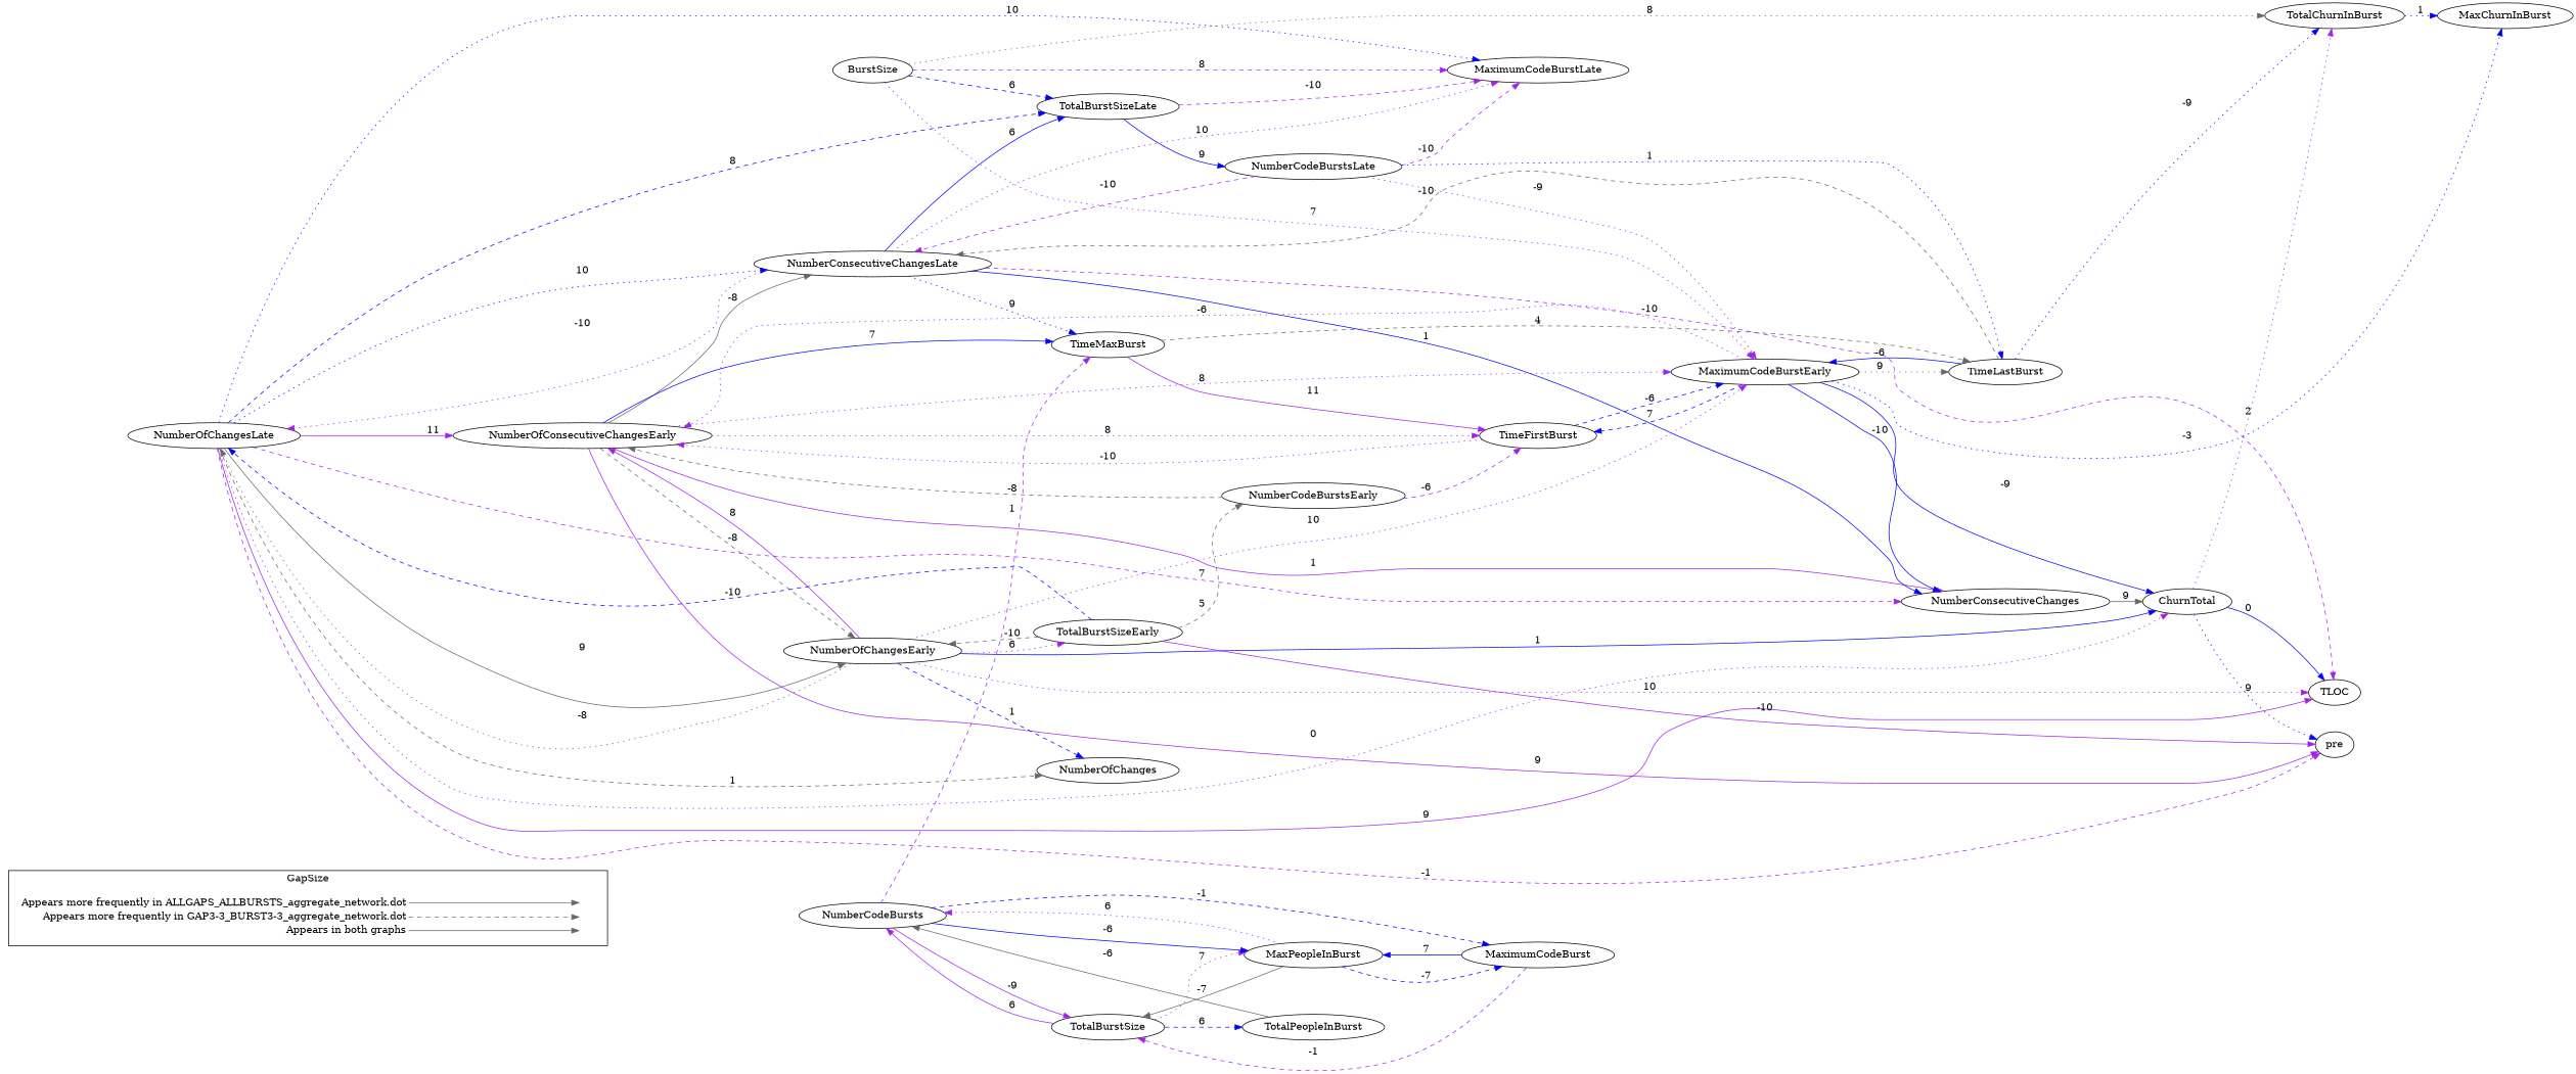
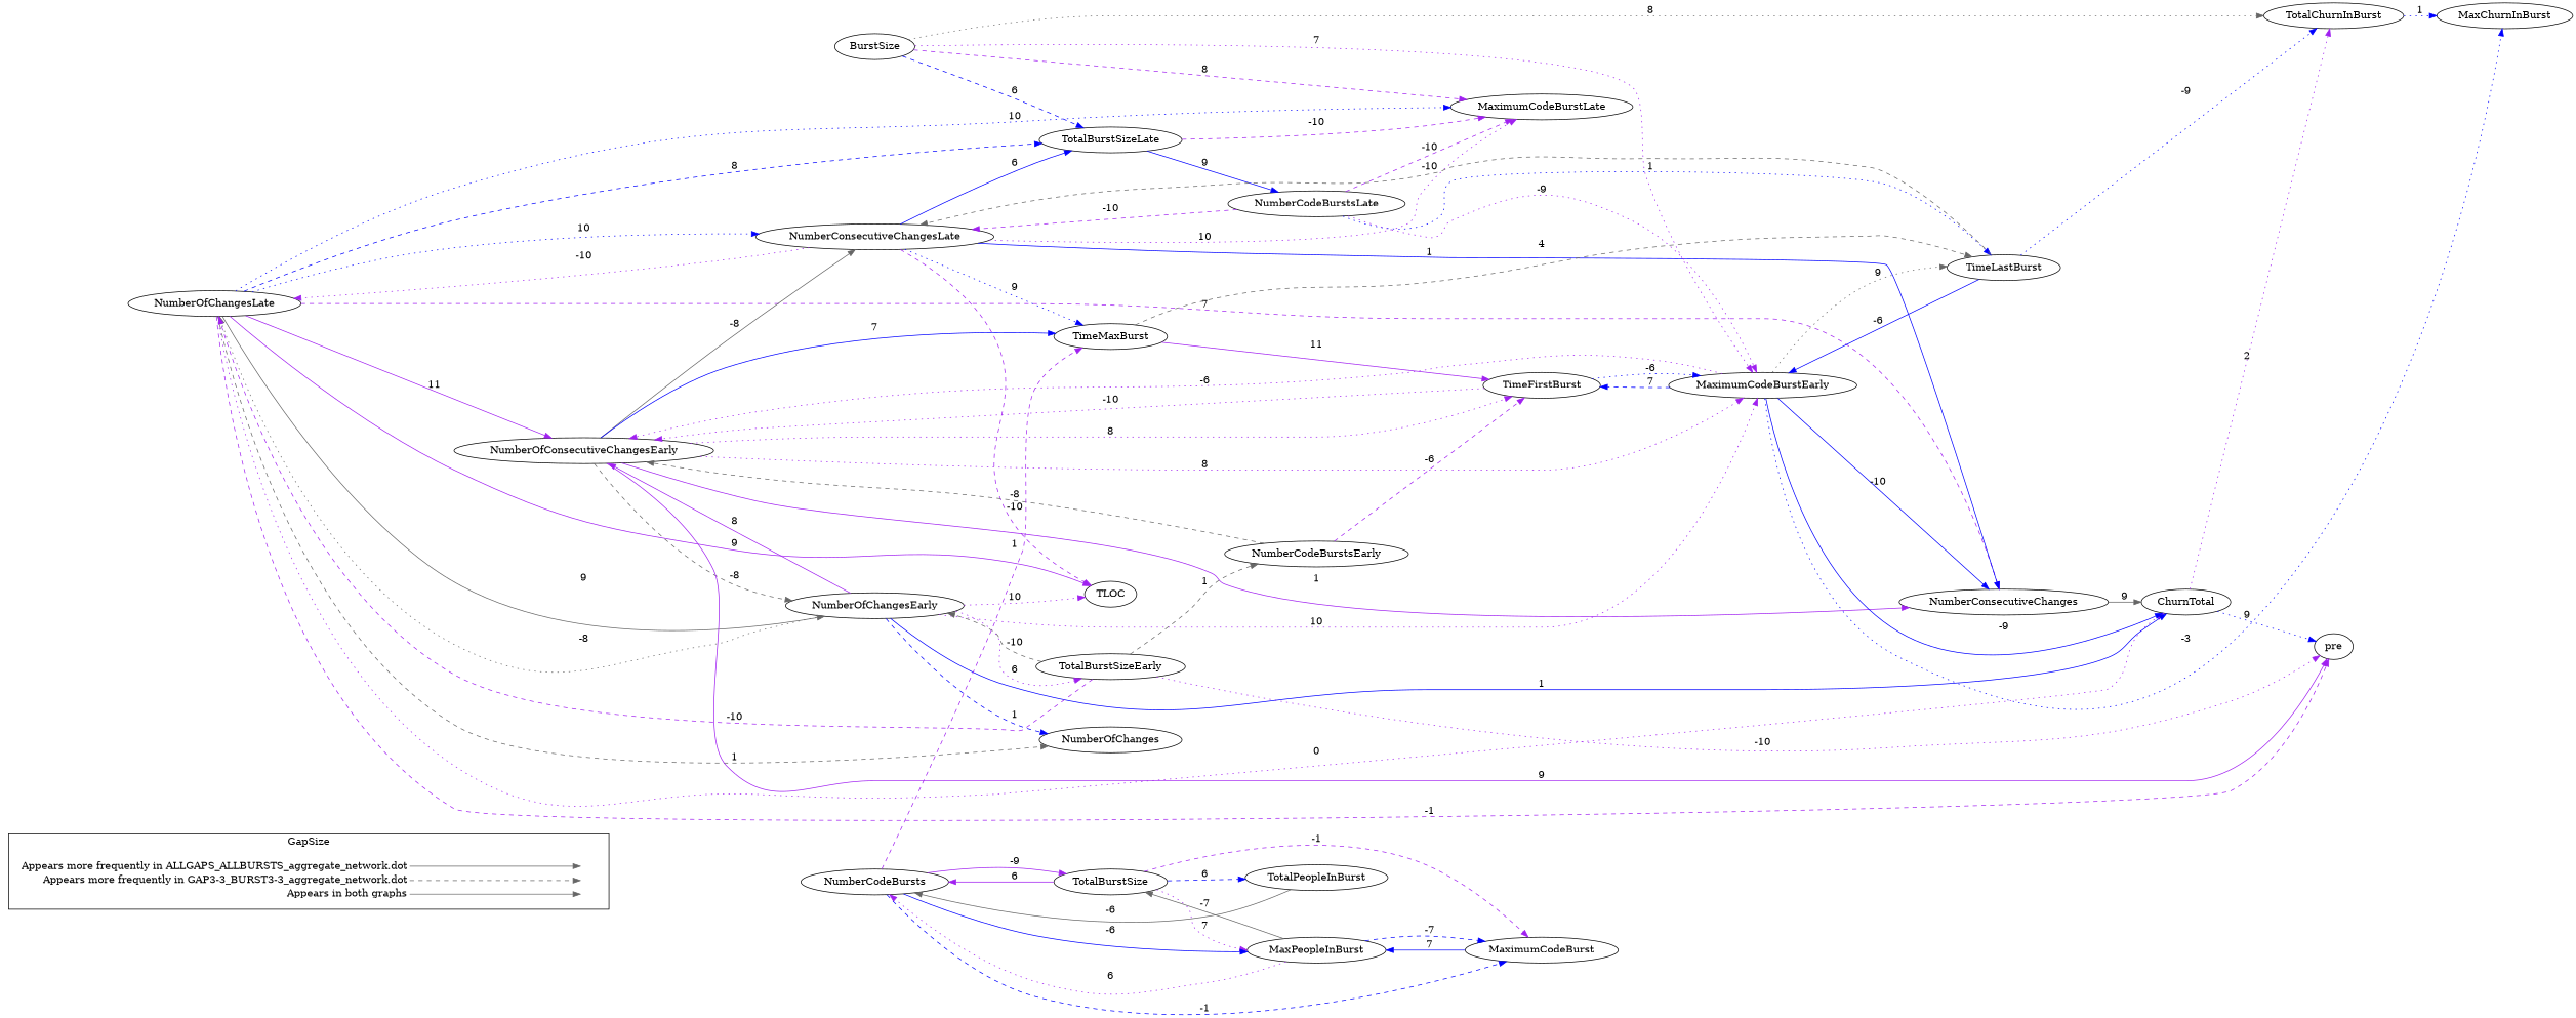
  digraph {
    rankdir=LR
    edge [color=purple style=dotted weight=-10]
    n1 [label=<<table border="0" cellpadding="2" cellspacing="0" cellborder="0">       <tr><td align="right" port="i1">Appears more frequently in ALLGAPS_ALLBURSTS_aggregate_network.dot</td></tr>       <tr><td align="right" port="i2">Appears more frequently in GAP3-3_BURST3-3_aggregate_network.dot</td></tr>       <tr><td align="right" port="i3">Appears in both graphs</td></tr>       </table>> shape=plaintext]
    n2 [label=<<table border="0" cellpadding="2" cellspacing="0" cellborder="0">       <tr><td port="i1">&nbsp;</td></tr>       <tr><td port="i2">&nbsp;</td></tr>       <tr><td port="i3">&nbsp;</td></tr>       </table>> shape=plaintext]
    NumberOfChangesLate
    NumberOfConsecutiveChangesEarly
    NumberConsecutiveChangesLate
    MaximumCodeBurstLate
    NumberOfChangesEarly
    TLOC
    TotalBurstSizeLate
    ChurnTotal
    pre
    NumberConsecutiveChanges
    NumberOfChanges
    TimeMaxBurst
    TimeFirstBurst
    MaximumCodeBurstEarly
    TotalBurstSizeEarly
    NumberCodeBurstsLate
    TotalChurnInBurst
    TimeLastBurst
    MaxChurnInBurst
    NumberCodeBurstsEarly
    BurstSize
    TotalBurstSize
    MaxPeopleInBurst
    NumberCodeBursts
    TotalPeopleInBurst
    MaximumCodeBurst
    subgraph cluster_1 {
      label=GapSize
      n1
      n2
    }
    n1 -> n2 [color=gray40 headport="i1:w" style=solid tailport="i1:e" weight=""]
    n1 -> n2 [color=gray40 headport="i2:w" style=dashed tailport="i2:e" weight=""]
    n1 -> n2 [color=gray40 headport="i3:w" style=solid tailport="i3:e" weight=""]
    NumberOfChangesLate -> NumberOfConsecutiveChangesEarly [label=11 style=solid weight=11]
    NumberOfChangesLate -> NumberConsecutiveChangesLate [color=blue label=10 weight=10]
    NumberOfChangesLate -> MaximumCodeBurstLate [color=blue label=10 weight=10]
    NumberOfChangesLate -> NumberOfChangesEarly [color=gray40 label=9 style=solid weight=9]
    NumberOfChangesLate -> TLOC [label=9 style=solid weight=9]
    NumberOfChangesLate -> TotalBurstSizeLate [color=blue label=8 style=dashed weight=8]
    NumberOfChangesLate -> ChurnTotal [label=0 weight=0]
    NumberOfChangesLate -> pre [label=-1 style=dashed weight=-1]
    NumberOfChangesLate -> NumberConsecutiveChanges [label=7 style=dashed weight=7]
    NumberOfChangesLate -> NumberOfChanges [color=gray40 label=1 style=dashed weight=1]
    NumberOfConsecutiveChangesEarly -> NumberConsecutiveChangesLate [color=gray40 label=-8 style=solid weight=-8]
    NumberOfConsecutiveChangesEarly -> NumberOfChangesEarly [color=gray40 label=-8 style=dashed weight=-8]
    NumberOfConsecutiveChangesEarly -> pre [label=9 style=solid weight=9]
    NumberOfConsecutiveChangesEarly -> NumberConsecutiveChanges [label=1 style=solid weight=1]
    NumberOfConsecutiveChangesEarly -> TimeMaxBurst [color=blue label=7 style=solid weight=7]
    NumberOfConsecutiveChangesEarly -> TimeFirstBurst [label=8 weight=8]
    NumberOfConsecutiveChangesEarly -> MaximumCodeBurstEarly [label=8 weight=8]
    NumberConsecutiveChangesLate -> NumberOfChangesLate [label=-10]
    NumberConsecutiveChangesLate -> MaximumCodeBurstLate [label=10 weight=10]
    NumberConsecutiveChangesLate -> TLOC [label=-10 style=dashed]
    NumberConsecutiveChangesLate -> TotalBurstSizeLate [color=blue label=6 style=solid weight=6]
    NumberConsecutiveChangesLate -> NumberConsecutiveChanges [color=blue label=1 style=solid weight=1]
    NumberConsecutiveChangesLate -> TimeMaxBurst [color=blue label=9 weight=9]
    NumberOfChangesEarly -> NumberOfChangesLate [color=gray40 label=-8 weight=-8]
    NumberOfChangesEarly -> NumberOfConsecutiveChangesEarly [label=8 style=solid weight=8]
    NumberOfChangesEarly -> TLOC [label=10 weight=10]
    NumberOfChangesEarly -> ChurnTotal [color=blue label=1 style=solid weight=1]
    NumberOfChangesEarly -> NumberOfChanges [color=blue label=1 style=dashed weight=1]
    NumberOfChangesEarly -> MaximumCodeBurstEarly [label=10 weight=10]
    NumberOfChangesEarly -> TotalBurstSizeEarly [label=6 weight=6]
    TotalBurstSizeLate -> MaximumCodeBurstLate [label=-10 style=dashed]
    TotalBurstSizeLate -> NumberCodeBurstsLate [color=blue label=9 style=solid weight=9]
-   ChurnTotal -> TLOC [color=blue label=0 style=solid weight=0]
    ChurnTotal -> pre [color=blue label=9 weight=9]
    ChurnTotal -> TotalChurnInBurst [label=2 weight=2]
    NumberConsecutiveChanges -> ChurnTotal [color=gray40 label=9 style=solid weight=9]
    TimeMaxBurst -> TimeFirstBurst [label=11 style=solid weight=11]
    TimeMaxBurst -> TimeLastBurst [color=gray40 label=4 style=dashed weight=4]
    TimeFirstBurst -> NumberOfConsecutiveChangesEarly [label=-10]
-   TimeFirstBurst -> MaximumCodeBurstEarly [color=blue label=-6 style=dashed weight=-6]
+   TimeFirstBurst -> MaximumCodeBurstEarly [color=blue label=-6 weight=-6]
    MaximumCodeBurstEarly -> NumberOfConsecutiveChangesEarly [label=-6 weight=-6]
    MaximumCodeBurstEarly -> ChurnTotal [color=blue label=-9 style=solid weight=-9]
    MaximumCodeBurstEarly -> NumberConsecutiveChanges [color=blue label=-10 style=solid]
    MaximumCodeBurstEarly -> TimeFirstBurst [color=blue label=7 style=dashed weight=7]
    MaximumCodeBurstEarly -> TimeLastBurst [color=gray40 label=9 weight=9]
    MaximumCodeBurstEarly -> MaxChurnInBurst [color=blue label=-3 weight=-3]
-   TotalBurstSizeEarly -> NumberOfChangesLate [color=blue label=-10 style=dashed]
+   TotalBurstSizeEarly -> NumberOfChangesLate [label=-10 style=dashed]
    TotalBurstSizeEarly -> NumberOfChangesEarly [color=gray40 label=-10 style=dashed]
-   TotalBurstSizeEarly -> pre [label=-10 style=solid]
-   TotalBurstSizeEarly -> NumberCodeBurstsEarly [color=gray40 label=5 style=dashed weight=1]
+   TotalBurstSizeEarly -> pre [label=-10]
+   TotalBurstSizeEarly -> NumberCodeBurstsEarly [color=gray40 label=1 style=dashed weight=1]
    NumberCodeBurstsLate -> NumberConsecutiveChangesLate [label=-10 style=dashed]
    NumberCodeBurstsLate -> MaximumCodeBurstLate [label=-10 style=dashed]
    NumberCodeBurstsLate -> MaximumCodeBurstEarly [label=-9 weight=-9]
    NumberCodeBurstsLate -> TimeLastBurst [color=blue label=1 weight=1]
    TotalChurnInBurst -> MaxChurnInBurst [color=blue label=1 weight=1]
    TimeLastBurst -> NumberConsecutiveChangesLate [color=gray40 label=-10 style=dashed]
    TimeLastBurst -> MaximumCodeBurstEarly [color=blue label=-6 style=solid weight=-6]
    TimeLastBurst -> TotalChurnInBurst [color=blue label=-9 weight=-9]
    NumberCodeBurstsEarly -> NumberOfConsecutiveChangesEarly [color=gray40 label=-8 style=dashed weight=-8]
    NumberCodeBurstsEarly -> TimeFirstBurst [label=-6 style=dashed weight=-6]
    BurstSize -> MaximumCodeBurstLate [label=8 style=dashed weight=8]
    BurstSize -> TotalBurstSizeLate [color=blue label=6 style=dashed weight=6]
    BurstSize -> MaximumCodeBurstEarly [label=7 weight=7]
    BurstSize -> TotalChurnInBurst [color=gray40 label=8 weight=8]
    TotalBurstSize -> MaxPeopleInBurst [label=7 weight=7]
    TotalBurstSize -> NumberCodeBursts [label=6 style=solid weight=6]
    TotalBurstSize -> TotalPeopleInBurst [color=blue label=6 style=dashed weight=6]
    MaxPeopleInBurst -> TotalBurstSize [color=gray40 label=-7 style=solid weight=-7]
    MaxPeopleInBurst -> NumberCodeBursts [label=6 weight=6]
    MaxPeopleInBurst -> MaximumCodeBurst [color=blue label=-7 style=dashed weight=-7]
    NumberCodeBursts -> TimeMaxBurst [label=1 style=dashed weight=1]
    NumberCodeBursts -> TotalBurstSize [label=-9 style=solid weight=-9]
    NumberCodeBursts -> MaxPeopleInBurst [color=blue label=-6 style=solid weight=-6]
    NumberCodeBursts -> MaximumCodeBurst [color=blue label=-1 style=dashed weight=-1]
    TotalPeopleInBurst -> NumberCodeBursts [color=gray40 label=-6 style=solid weight=-6]
-   MaximumCodeBurst -> TotalBurstSize [label=-1 style=dashed weight=-1]
+   TotalBurstSize -> MaximumCodeBurst [label=-1 style=dashed weight=-1]
    MaximumCodeBurst -> MaxPeopleInBurst [color=blue label=7 style=solid weight=7]
  }
